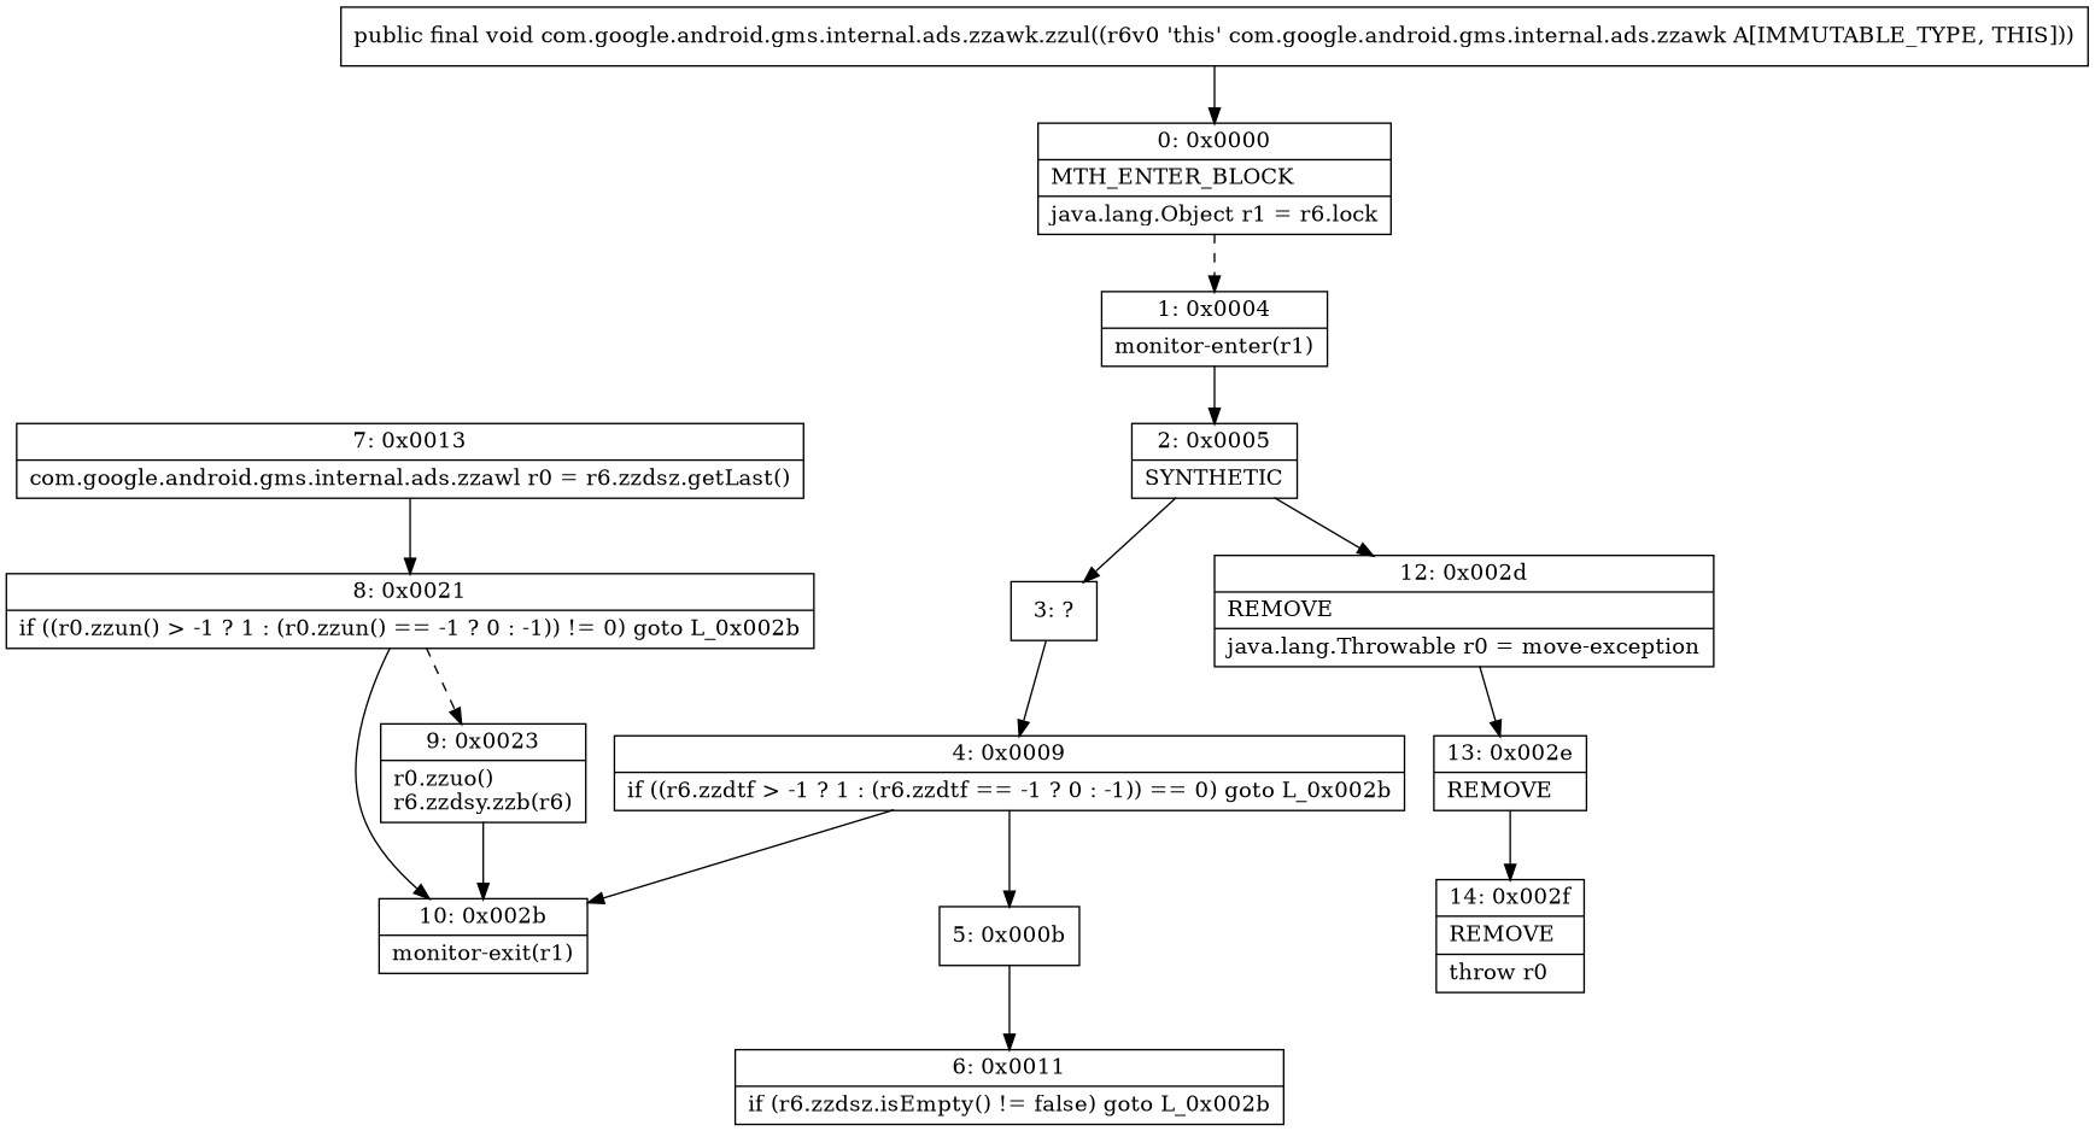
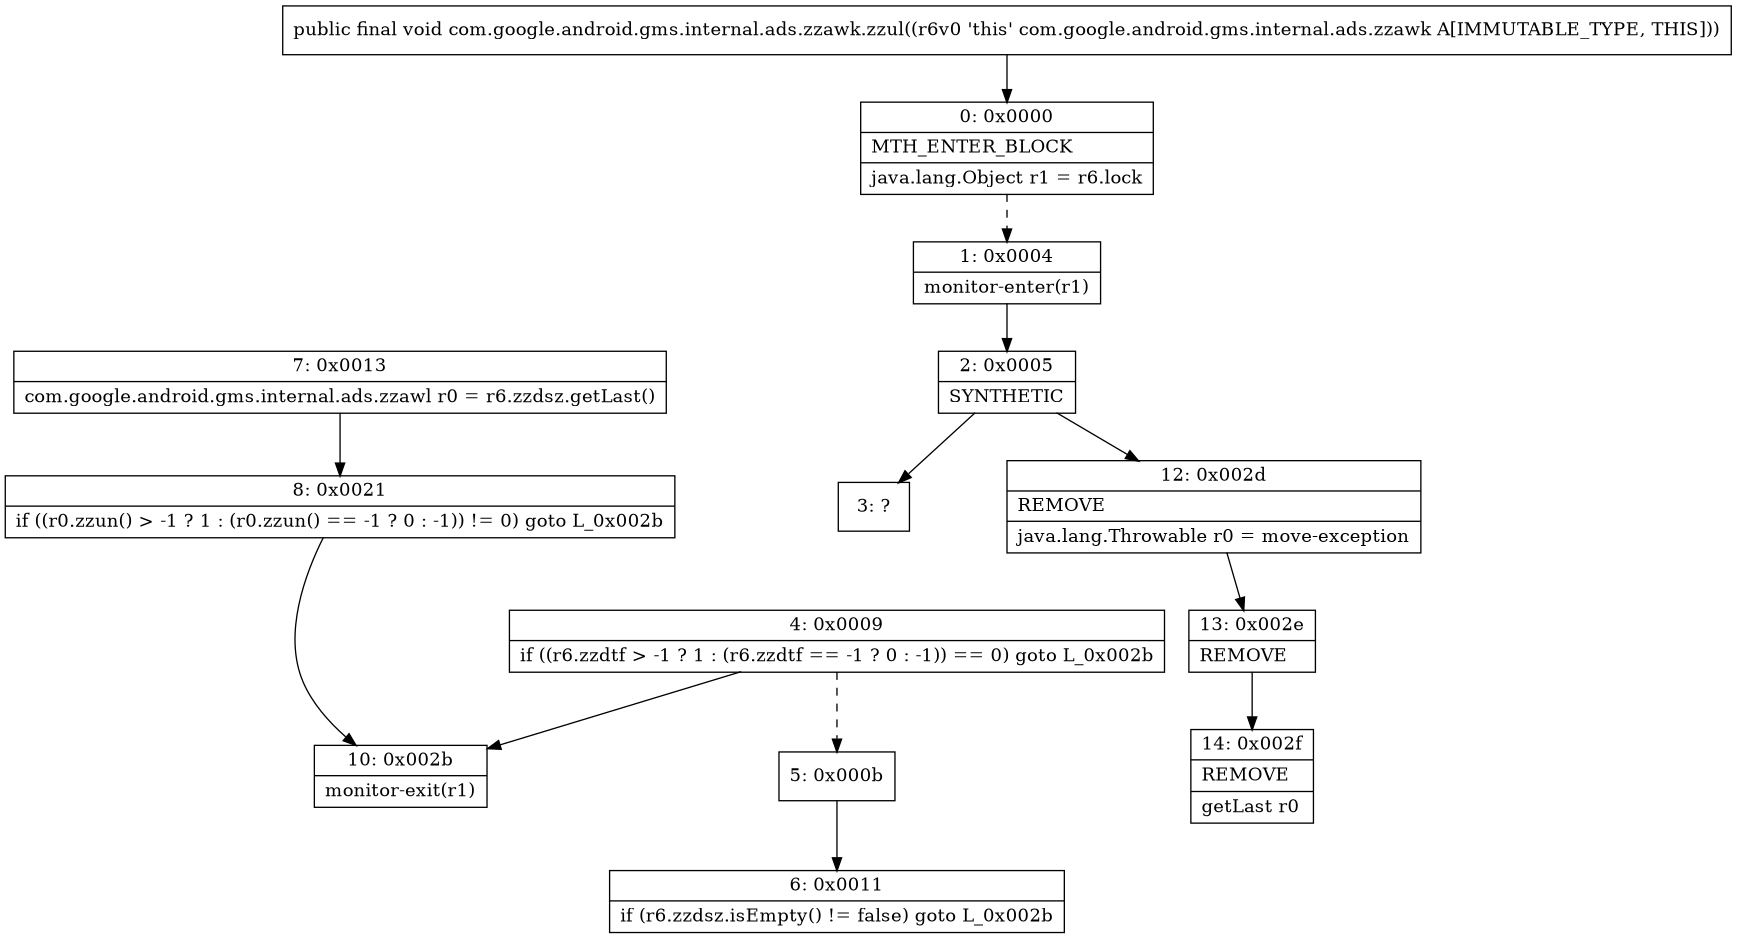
  digraph {
    node [shape=record]
    n1 [label="{0\:\ 0x0000|MTH_ENTER_BLOCK\l|java.lang.Object r1 = r6.lock\l}"]
    n2 [label="{1\:\ 0x0004|monitor\-enter(r1)\l}"]
    n3 [label="{2\:\ 0x0005|SYNTHETIC\l}"]
    n4 [label="{3\:\ ?}"]
    n5 [label="{12\:\ 0x002d|REMOVE\l|java.lang.Throwable r0 = move\-exception\l}"]
    n6 [label="{4\:\ 0x0009|if ((r6.zzdtf \> \-1 ? 1 : (r6.zzdtf == \-1 ? 0 : \-1)) == 0) goto L_0x002b\l}"]
    n7 [label="{13\:\ 0x002e|REMOVE\l}"]
    n8 [label="{5\:\ 0x000b}"]
    n9 [label="{10\:\ 0x002b|monitor\-exit(r1)\l}"]
    n10 [label="{6\:\ 0x0011|if (r6.zzdsz.isEmpty() != false) goto L_0x002b\l}"]
    n11 [label="{7\:\ 0x0013|com.google.android.gms.internal.ads.zzawl r0 = r6.zzdsz.getLast()\l}"]
    n12 [label="{8\:\ 0x0021|if ((r0.zzun() \> \-1 ? 1 : (r0.zzun() == \-1 ? 0 : \-1)) != 0) goto L_0x002b\l}"]
-   n13 [label="{9\:\ 0x0023|r0.zzuo()\lr6.zzdsy.zzb(r6)\l}"]
-   n14 [label="{14\:\ 0x002f|REMOVE\l|throw r0\l}"]
+   n14 [label="{14\:\ 0x002f|REMOVE\l|getLast r0\l}"]
    n15 [label="{public final void com.google.android.gms.internal.ads.zzawk.zzul((r6v0 'this' com.google.android.gms.internal.ads.zzawk A[IMMUTABLE_TYPE, THIS])) }"]
    n1 -> n2 [style=dashed]
    n2 -> n3
    n3 -> n4
    n3 -> n5
-   n4 -> n6
    n5 -> n7
-   n6 -> n8 [style=solid]
+   n6 -> n8 [style=dashed]
    n6 -> n9
    n7 -> n14
    n8 -> n10
    n11 -> n12
    n12 -> n9
-   n12 -> n13 [style=dashed]
-   n13 -> n9
    n15 -> n1
  }
